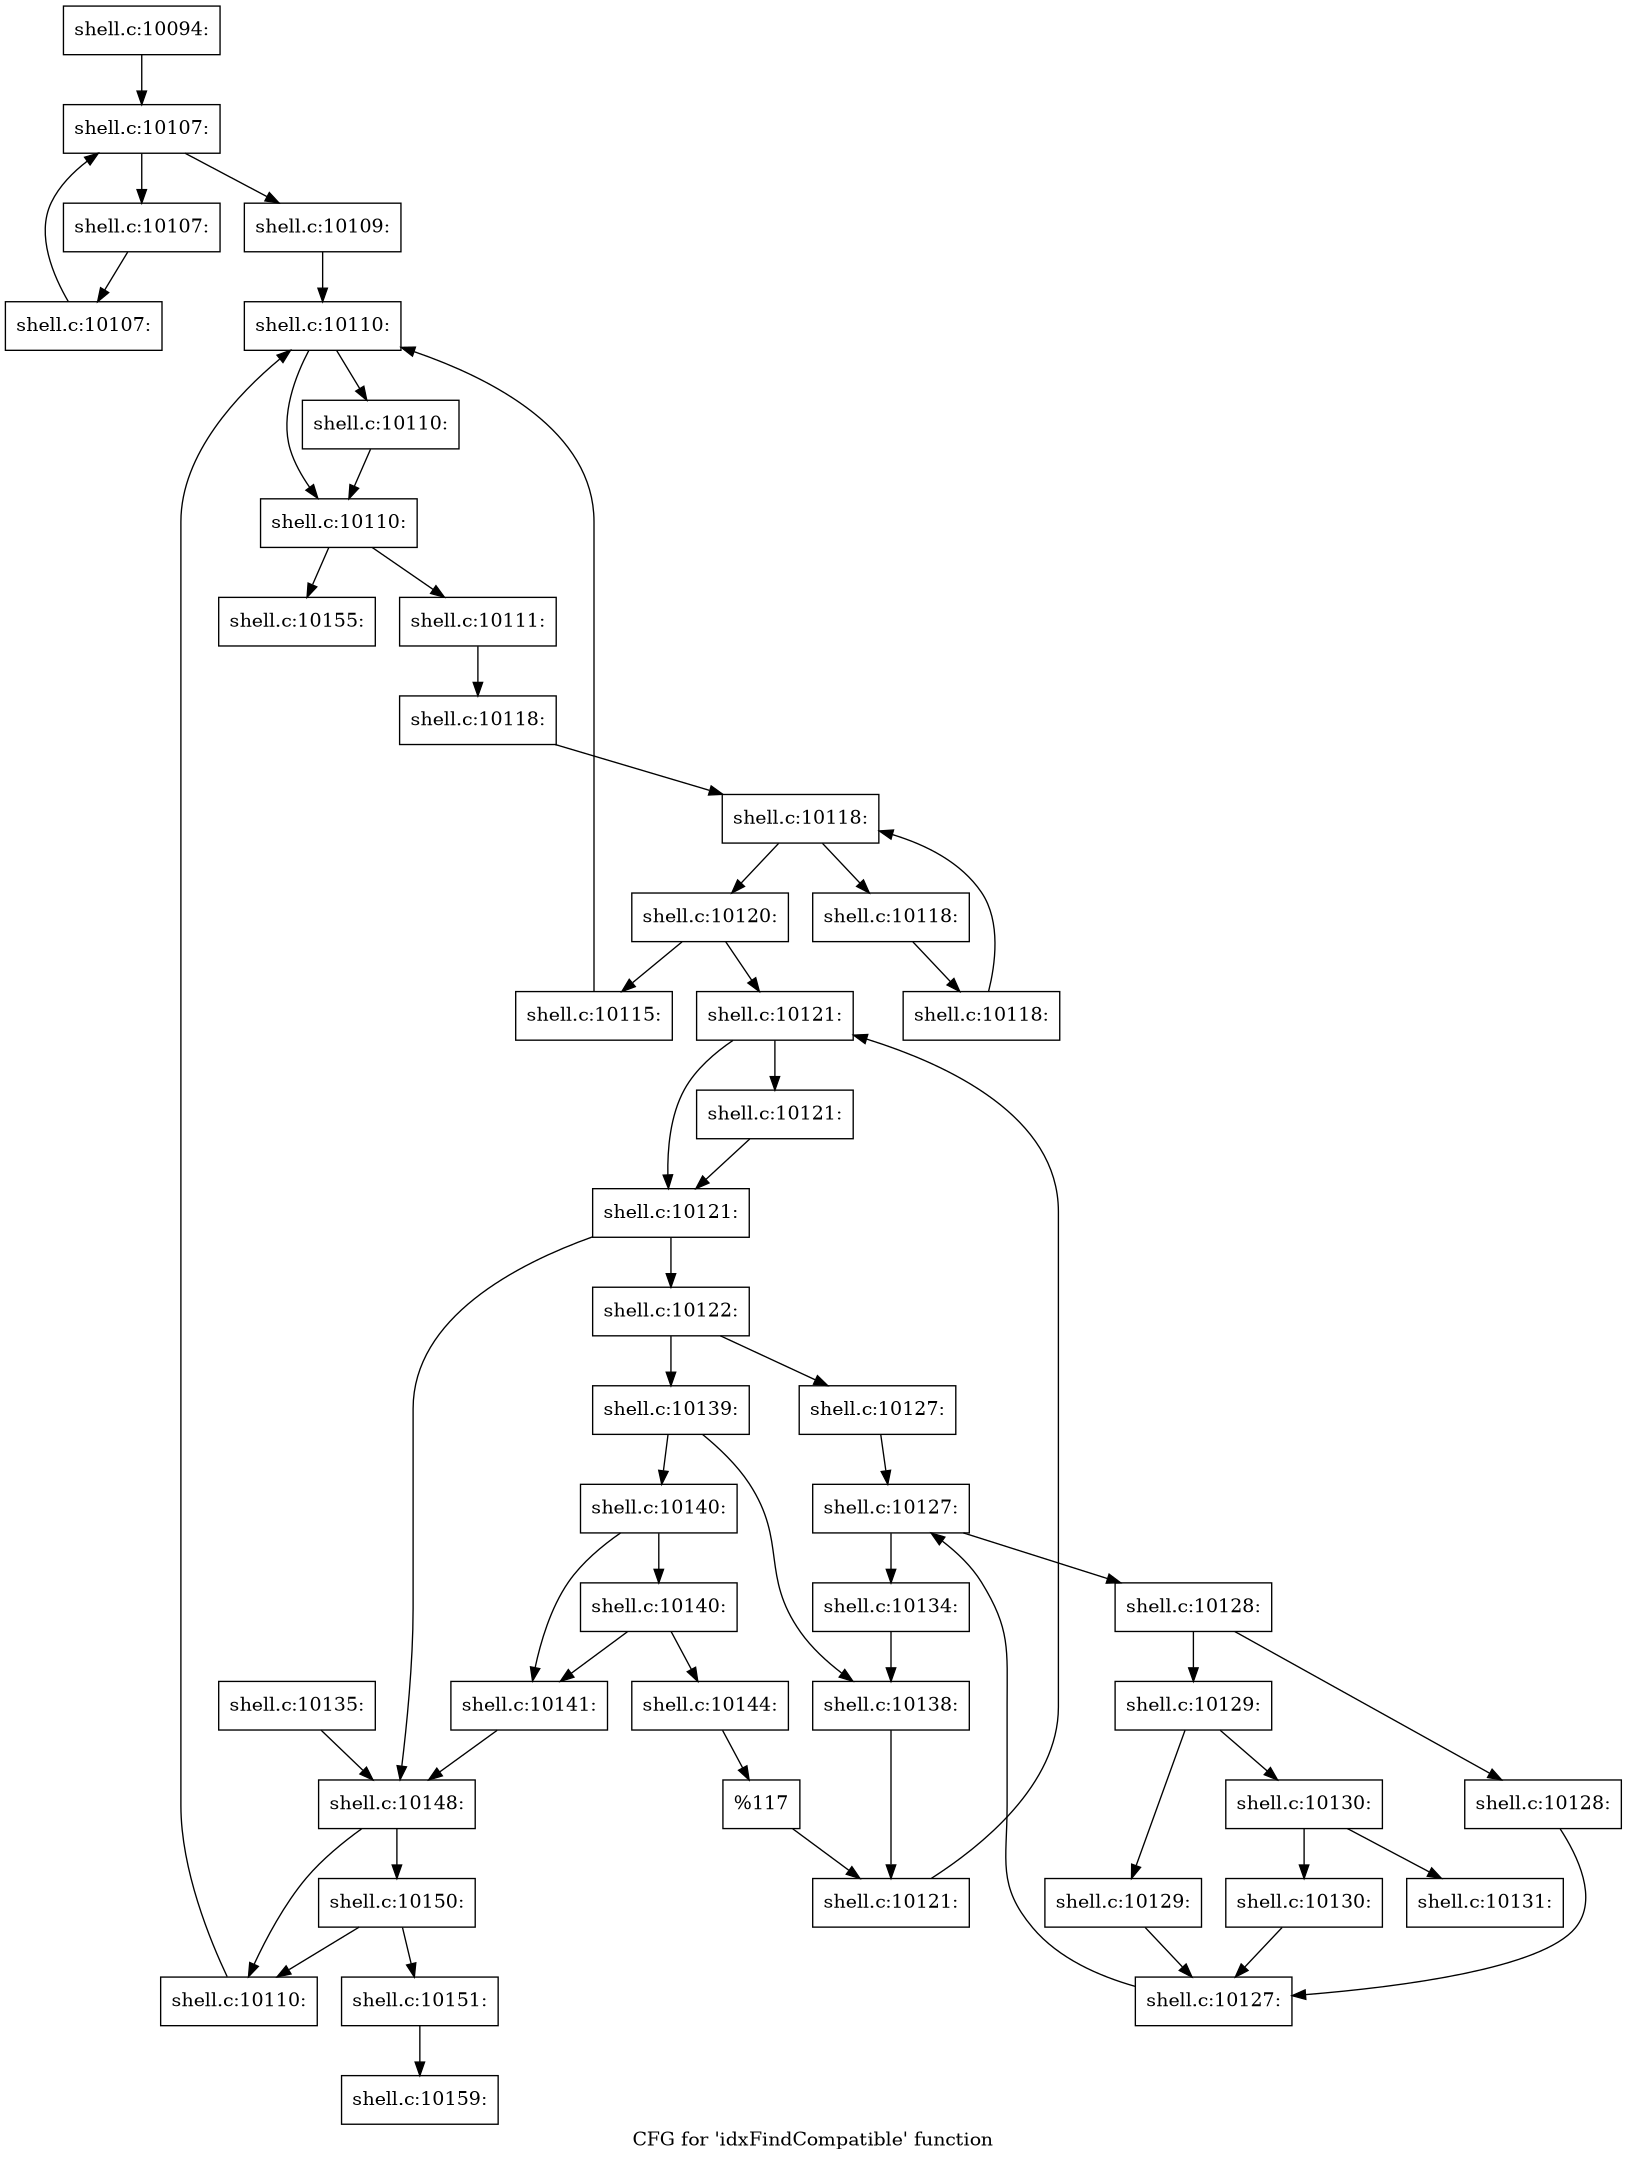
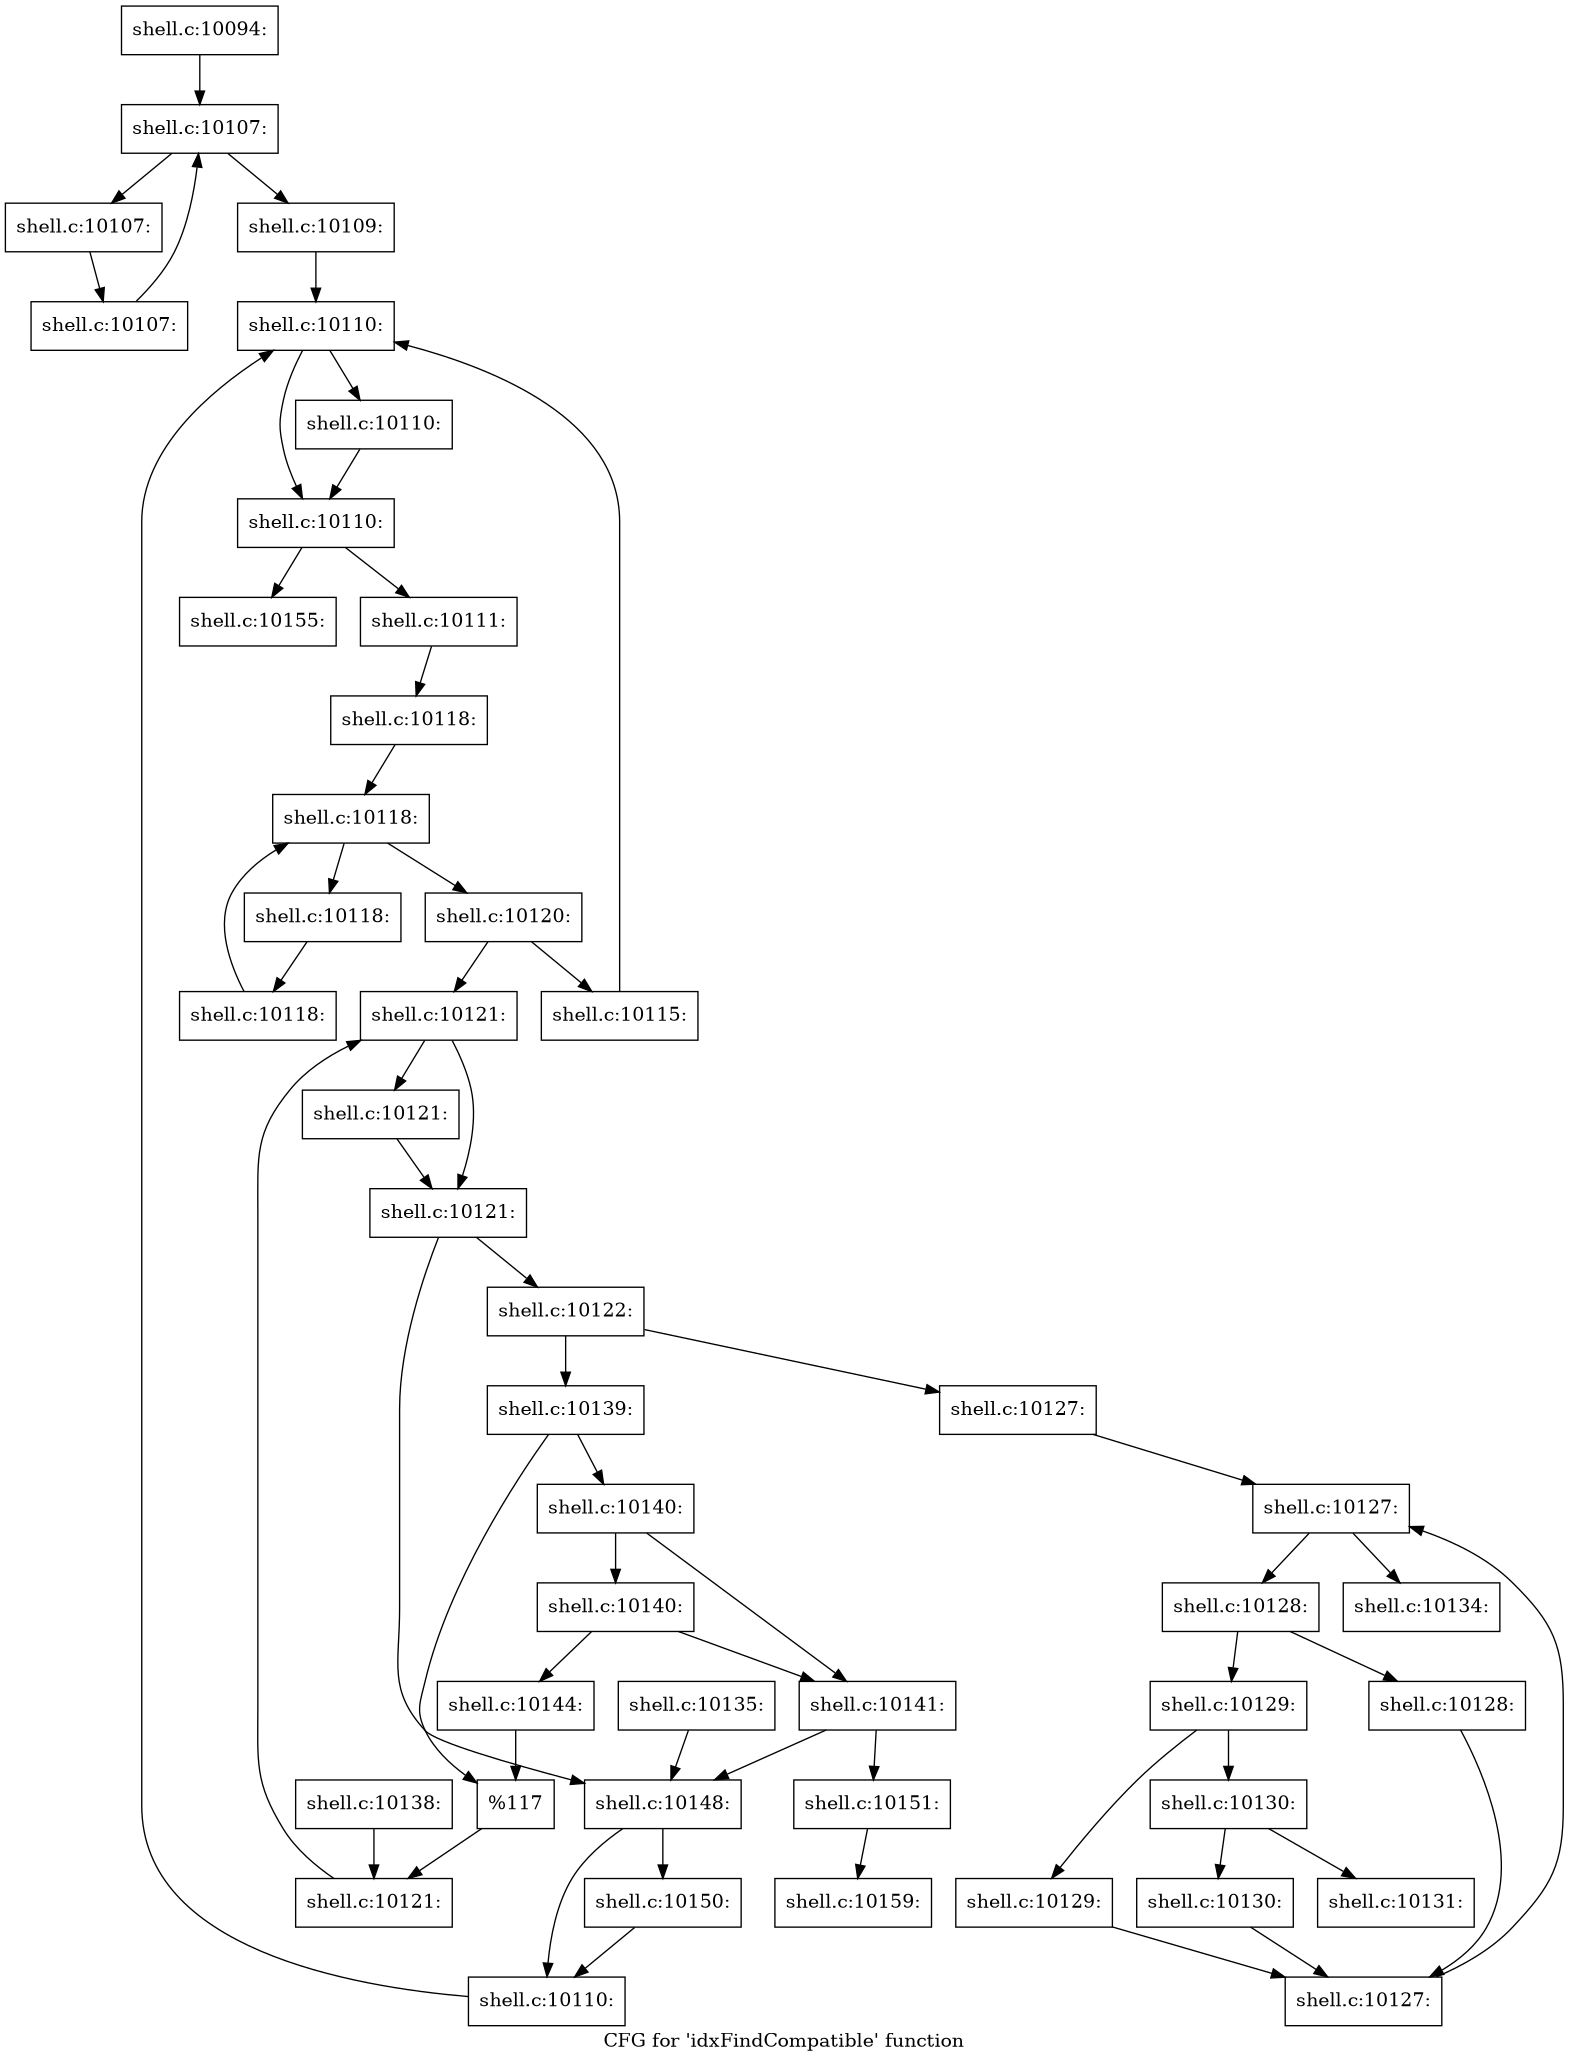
  digraph {
    label="CFG for 'idxFindCompatible' function"
    node [shape=record]
    n1 [label="{shell.c:10094:}"]
    n2 [label="{shell.c:10107:}"]
    n3 [label="{shell.c:10107:}"]
    n4 [label="{shell.c:10109:}"]
    n5 [label="{shell.c:10107:}"]
    n6 [label="{shell.c:10110:}"]
    n7 [label="{shell.c:10110:}"]
    n8 [label="{shell.c:10110:}"]
    n9 [label="{shell.c:10111:}"]
    n10 [label="{shell.c:10155:}"]
    n11 [label="{shell.c:10118:}"]
    n12 [label="{shell.c:10115:}"]
    n13 [label="{shell.c:10118:}"]
    n14 [label="{shell.c:10159:}"]
    n15 [label="{shell.c:10118:}"]
    n16 [label="{shell.c:10120:}"]
    n17 [label="{shell.c:10118:}"]
    n18 [label="{shell.c:10121:}"]
    n19 [label="{shell.c:10121:}"]
    n20 [label="{shell.c:10121:}"]
    n21 [label="{shell.c:10122:}"]
    n22 [label="{shell.c:10148:}"]
    n23 [label="{shell.c:10127:}"]
    n24 [label="{shell.c:10139:}"]
    n25 [label="{shell.c:10150:}"]
    n26 [label="{shell.c:10110:}"]
    n27 [label="{shell.c:10127:}"]
    n28 [label="{shell.c:10140:}"]
    n29 [label="{%117}"]
    n30 [label="{shell.c:10151:}"]
    n31 [label="{shell.c:10128:}"]
    n32 [label="{shell.c:10134:}"]
    n33 [label="{shell.c:10141:}"]
    n34 [label="{shell.c:10140:}"]
    n35 [label="{shell.c:10121:}"]
    n36 [label="{shell.c:10128:}"]
    n37 [label="{shell.c:10129:}"]
    n38 [label="{shell.c:10138:}"]
    n39 [label="{shell.c:10127:}"]
    n40 [label="{shell.c:10129:}"]
    n41 [label="{shell.c:10130:}"]
    n42 [label="{shell.c:10135:}"]
    n43 [label="{shell.c:10130:}"]
    n44 [label="{shell.c:10131:}"]
    n45 [label="{shell.c:10144:}"]
    n1 -> n2
    n2 -> n3
    n2 -> n4
    n3 -> n5
    n4 -> n6
    n5 -> n2
    n6 -> n7
    n6 -> n8
    n7 -> n8
    n8 -> n9
    n8 -> n10
    n9 -> n11
    n11 -> n13
    n12 -> n6
    n13 -> n15
    n13 -> n16
    n15 -> n17
    n16 -> n12
    n16 -> n18
    n17 -> n13
    n18 -> n19
    n18 -> n20
    n19 -> n20
    n20 -> n21
    n20 -> n22
    n21 -> n23
    n21 -> n24
    n22 -> n25
    n22 -> n26
    n23 -> n27
    n24 -> n28
-   n24 -> n38
+   n24 -> n29
    n25 -> n26
-   n25 -> n30
+   n33 -> n30
    n26 -> n6
    n27 -> n31
    n27 -> n32
    n28 -> n33
    n28 -> n34
    n29 -> n35
    n30 -> n14
    n31 -> n36
    n31 -> n37
-   n32 -> n38
    n33 -> n22
    n34 -> n33
    n34 -> n45
    n35 -> n18
    n36 -> n39
    n37 -> n40
    n37 -> n41
    n38 -> n35
    n39 -> n27
    n40 -> n39
    n41 -> n43
    n41 -> n44
    n42 -> n22
    n43 -> n39
    n45 -> n29
  }
